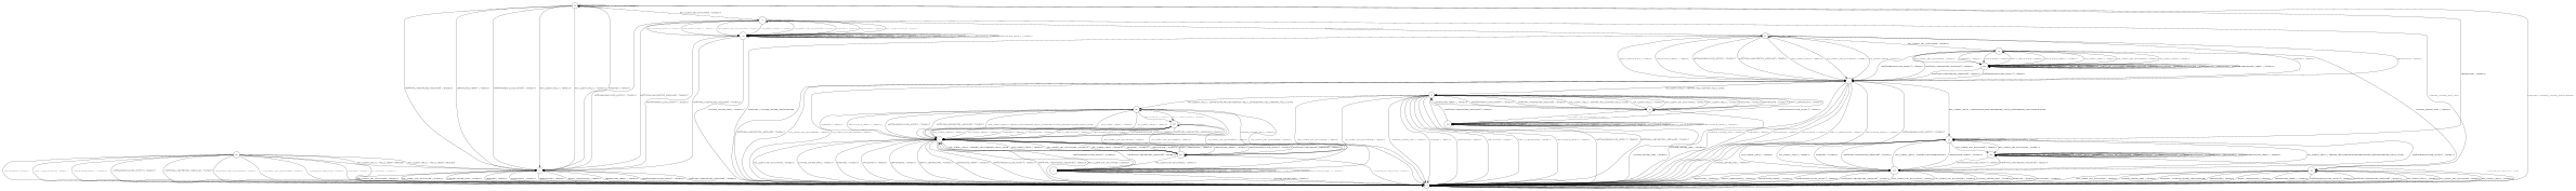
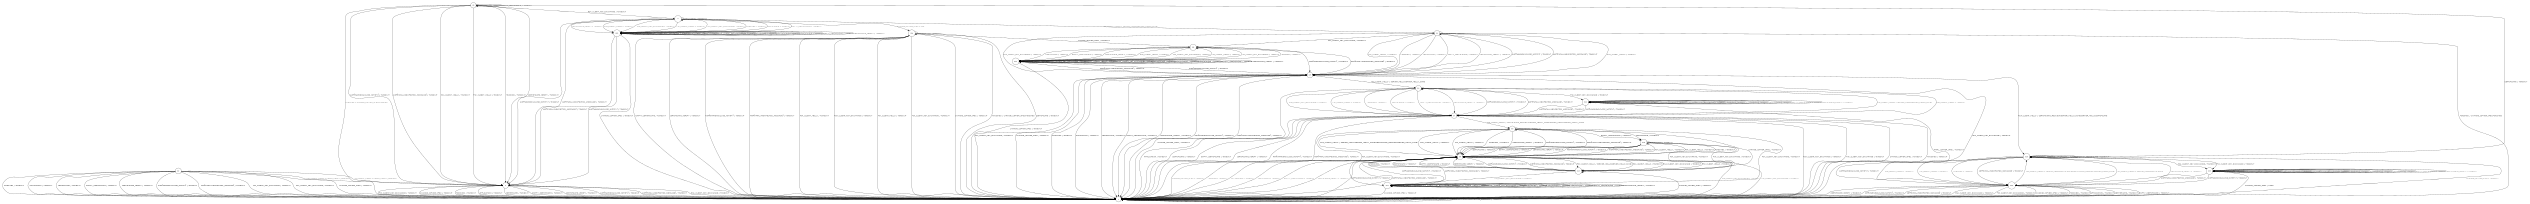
  digraph {
    fontname="Comic Neue"
    node [fontname="Comic Neue" shape=circle]
    edge [fontname="Comic Neue"]
    n1 [label=s0]
    n2 [label=s1]
    n3 [label=s2]
    n4 [label=s3]
    n5 [label=s17]
    n6 [label=s18]
    n7 [label=s4]
    n8 [label=s5]
    n9 [label=s11]
    n10 [label=s10]
    n11 [label=s16]
    n12 [label=s19]
    n13 [label=s20]
    n14 [label=s6]
    n15 [label=s61]
    n16 [label=s7]
    n17 [label=s12]
    n18 [label=s8]
    n19 [label=s9]
    n20 [label=s73]
    n21 [label=s15]
    n22 [label=s14]
    n1 -> n2 [label="RSA_CLIENT_KEY_EXCHANGE / TIMEOUT"]
    n1 -> n2 [label="PSK_CLIENT_KEY_EXCHANGE / TIMEOUT"]
    n1 -> n2 [label="CHANGE_CIPHER_SPEC / TIMEOUT"]
    n1 -> n2 [label="FINISHED / TIMEOUT"]
    n1 -> n2 [label="APPLICATION / TIMEOUT"]
    n1 -> n2 [label="CERTIFICATE / TIMEOUT"]
    n1 -> n2 [label="EMPTY_CERTIFICATE / TIMEOUT"]
    n1 -> n2 [label="CERTIFICATE_VERIFY / TIMEOUT"]
    n1 -> n2 [label="Alert(WARNING,CLOSE_NOTIFY) / TIMEOUT"]
    n1 -> n2 [label="Alert(FATAL,UNEXPECTED_MESSAGE) / TIMEOUT"]
    n1 -> n3 [label="RSA_CLIENT_HELLO / HELLO_VERIFY_REQUEST"]
    n1 -> n3 [label="PSK_CLIENT_HELLO / HELLO_VERIFY_REQUEST"]
    n2 -> n2 [label="RSA_CLIENT_HELLO / TIMEOUT"]
    n2 -> n2 [label="RSA_CLIENT_KEY_EXCHANGE / TIMEOUT"]
    n2 -> n2 [label="PSK_CLIENT_HELLO / TIMEOUT"]
    n2 -> n2 [label="PSK_CLIENT_KEY_EXCHANGE / TIMEOUT"]
    n2 -> n2 [label="CHANGE_CIPHER_SPEC / TIMEOUT"]
    n2 -> n2 [label="FINISHED / TIMEOUT"]
    n2 -> n2 [label="APPLICATION / TIMEOUT"]
    n2 -> n2 [label="CERTIFICATE / TIMEOUT"]
    n2 -> n2 [label="EMPTY_CERTIFICATE / TIMEOUT"]
    n2 -> n2 [label="CERTIFICATE_VERIFY / TIMEOUT"]
    n2 -> n2 [label="Alert(WARNING,CLOSE_NOTIFY) / TIMEOUT"]
    n2 -> n2 [label="Alert(FATAL,UNEXPECTED_MESSAGE) / TIMEOUT"]
    n3 -> n2 [label="RSA_CLIENT_KEY_EXCHANGE / TIMEOUT"]
    n3 -> n2 [label="PSK_CLIENT_KEY_EXCHANGE / TIMEOUT"]
    n3 -> n2 [label="CHANGE_CIPHER_SPEC / TIMEOUT"]
    n3 -> n2 [label="FINISHED / TIMEOUT"]
    n3 -> n2 [label="APPLICATION / TIMEOUT"]
    n3 -> n2 [label="CERTIFICATE / TIMEOUT"]
    n3 -> n2 [label="EMPTY_CERTIFICATE / TIMEOUT"]
    n3 -> n2 [label="CERTIFICATE_VERIFY / TIMEOUT"]
    n3 -> n2 [label="Alert(WARNING,CLOSE_NOTIFY) / TIMEOUT"]
    n3 -> n2 [label="Alert(FATAL,UNEXPECTED_MESSAGE) / TIMEOUT"]
    n4 -> n2 [label="FINISHED / CHANGE_CIPHER_SPEC,FINISHED"]
    n4 -> n3 [label="RSA_CLIENT_HELLO / TIMEOUT"]
    n4 -> n3 [label="PSK_CLIENT_HELLO / TIMEOUT"]
    n4 -> n3 [label="FINISHED / TIMEOUT"]
    n4 -> n3 [label="CERTIFICATE_VERIFY / TIMEOUT"]
    n4 -> n3 [label="Alert(WARNING,CLOSE_NOTIFY) / TIMEOUT"]
    n4 -> n3 [label="Alert(FATAL,UNEXPECTED_MESSAGE) / TIMEOUT"]
    n4 -> n4 [label="APPLICATION / TIMEOUT"]
    n4 -> n4 [label="EMPTY_CERTIFICATE / TIMEOUT"]
    n4 -> n5 [label="RSA_CLIENT_KEY_EXCHANGE / TIMEOUT"]
    n4 -> n6 [label="CERTIFICATE / TIMEOUT"]
    n5 -> n3 [label="Alert(WARNING,CLOSE_NOTIFY) / TIMEOUT"]
    n5 -> n3 [label="Alert(FATAL,UNEXPECTED_MESSAGE) / TIMEOUT"]
    n5 -> n5 [label="APPLICATION / TIMEOUT"]
    n5 -> n7 [label="PSK_CLIENT_HELLO / SERVER_HELLO,SERVER_HELLO_DONE"]
    n5 -> n10 [label="RSA_CLIENT_HELLO / TIMEOUT"]
    n5 -> n10 [label="RSA_CLIENT_KEY_EXCHANGE / TIMEOUT"]
    n5 -> n10 [label="PSK_CLIENT_HELLO / TIMEOUT"]
    n5 -> n10 [label="PSK_CLIENT_KEY_EXCHANGE / TIMEOUT"]
    n5 -> n10 [label="FINISHED / TIMEOUT"]
    n5 -> n10 [label="CERTIFICATE / TIMEOUT"]
    n5 -> n10 [label="EMPTY_CERTIFICATE / TIMEOUT"]
    n5 -> n10 [label="CERTIFICATE_VERIFY / TIMEOUT"]
    n5 -> n11 [label="CHANGE_CIPHER_SPEC / RSA"]
    n6 -> n2 [label="CHANGE_CIPHER_SPEC / TIMEOUT"]
    n6 -> n6 [label="APPLICATION / TIMEOUT"]
    n6 -> n6 [label="CERTIFICATE / TIMEOUT"]
    n6 -> n6 [label="EMPTY_CERTIFICATE / TIMEOUT"]
    n6 -> n12 [label="RSA_CLIENT_KEY_EXCHANGE / TIMEOUT"]
    n6 -> n12 [label="PSK_CLIENT_KEY_EXCHANGE / TIMEOUT"]
    n6 -> n13 [label="RSA_CLIENT_HELLO / TIMEOUT"]
    n6 -> n13 [label="PSK_CLIENT_HELLO / TIMEOUT"]
    n6 -> n13 [label="FINISHED / TIMEOUT"]
    n6 -> n13 [label="CERTIFICATE_VERIFY / TIMEOUT"]
    n6 -> n13 [label="Alert(WARNING,CLOSE_NOTIFY) / TIMEOUT"]
    n6 -> n13 [label="Alert(FATAL,UNEXPECTED_MESSAGE) / TIMEOUT"]
    n7 -> n2 [label="FINISHED / CHANGE_CIPHER_SPEC,FINISHED"]
    n7 -> n7 [label="APPLICATION / TIMEOUT"]
    n7 -> n8 [label="RSA_CLIENT_HELLO / TIMEOUT"]
    n7 -> n8 [label="RSA_CLIENT_KEY_EXCHANGE / TIMEOUT"]
    n7 -> n8 [label="PSK_CLIENT_HELLO / TIMEOUT"]
    n7 -> n8 [label="FINISHED / TIMEOUT"]
    n7 -> n8 [label="CERTIFICATE / TIMEOUT"]
    n7 -> n8 [label="EMPTY_CERTIFICATE / TIMEOUT"]
    n7 -> n8 [label="CERTIFICATE_VERIFY / TIMEOUT"]
    n7 -> n8 [label="Alert(WARNING,CLOSE_NOTIFY) / TIMEOUT"]
    n7 -> n8 [label="Alert(FATAL,UNEXPECTED_MESSAGE) / TIMEOUT"]
    n7 -> n9 [label="PSK_CLIENT_KEY_EXCHANGE / TIMEOUT"]
    n8 -> n2 [label="RSA_CLIENT_KEY_EXCHANGE / TIMEOUT"]
    n8 -> n2 [label="PSK_CLIENT_KEY_EXCHANGE / TIMEOUT"]
    n8 -> n2 [label="CHANGE_CIPHER_SPEC / TIMEOUT"]
    n8 -> n2 [label="FINISHED / TIMEOUT"]
    n8 -> n2 [label="APPLICATION / TIMEOUT"]
    n8 -> n2 [label="CERTIFICATE / TIMEOUT"]
    n8 -> n2 [label="EMPTY_CERTIFICATE / TIMEOUT"]
    n8 -> n2 [label="CERTIFICATE_VERIFY / TIMEOUT"]
    n8 -> n2 [label="Alert(WARNING,CLOSE_NOTIFY) / TIMEOUT"]
    n8 -> n2 [label="Alert(FATAL,UNEXPECTED_MESSAGE) / TIMEOUT"]
    n8 -> n6 [label="RSA_CLIENT_HELLO / CERTIFICATE_REQUEST,SERVER_HELLO_DONE,SERVER_HELLO,CERTIFICATE"]
-   n8 -> n16 [label="PSK_CLIENT_HELLO / SERVER_HELLO,SERVER_HELLO_DONE"]
+   n8 -> n14 [label="PSK_CLIENT_HELLO / SERVER_HELLO,SERVER_HELLO_DONE"]
    n9 -> n8 [label="Alert(WARNING,CLOSE_NOTIFY) / TIMEOUT"]
    n9 -> n8 [label="Alert(FATAL,UNEXPECTED_MESSAGE) / TIMEOUT"]
    n9 -> n9 [label="APPLICATION / TIMEOUT"]
-   n9 -> n11 [label="CHANGE_CIPHER_SPEC / TIMEOUT"]
+   n11 -> n9 [label="CHANGE_CIPHER_SPEC / TIMEOUT"]
    n9 -> n15 [label="RSA_CLIENT_HELLO / TIMEOUT"]
    n9 -> n15 [label="RSA_CLIENT_KEY_EXCHANGE / TIMEOUT"]
    n9 -> n15 [label="PSK_CLIENT_HELLO / TIMEOUT"]
    n9 -> n15 [label="PSK_CLIENT_KEY_EXCHANGE / TIMEOUT"]
    n9 -> n15 [label="FINISHED / TIMEOUT"]
    n9 -> n15 [label="CERTIFICATE / TIMEOUT"]
    n9 -> n15 [label="EMPTY_CERTIFICATE / TIMEOUT"]
    n9 -> n15 [label="CERTIFICATE_VERIFY / TIMEOUT"]
    n10 -> n2 [label="CHANGE_CIPHER_SPEC / TIMEOUT"]
    n10 -> n3 [label="Alert(WARNING,CLOSE_NOTIFY) / TIMEOUT"]
    n10 -> n3 [label="Alert(FATAL,UNEXPECTED_MESSAGE) / TIMEOUT"]
    n10 -> n10 [label="RSA_CLIENT_HELLO / TIMEOUT"]
    n10 -> n10 [label="RSA_CLIENT_KEY_EXCHANGE / TIMEOUT"]
    n10 -> n10 [label="PSK_CLIENT_HELLO / TIMEOUT"]
    n10 -> n10 [label="PSK_CLIENT_KEY_EXCHANGE / TIMEOUT"]
    n10 -> n10 [label="FINISHED / TIMEOUT"]
    n10 -> n10 [label="APPLICATION / TIMEOUT"]
    n10 -> n10 [label="CERTIFICATE / TIMEOUT"]
    n10 -> n10 [label="EMPTY_CERTIFICATE / TIMEOUT"]
    n10 -> n10 [label="CERTIFICATE_VERIFY / TIMEOUT"]
    n11 -> n2 [label="RSA_CLIENT_HELLO / TIMEOUT"]
    n11 -> n2 [label="RSA_CLIENT_KEY_EXCHANGE / TIMEOUT"]
    n11 -> n2 [label="PSK_CLIENT_HELLO / TIMEOUT"]
    n11 -> n2 [label="PSK_CLIENT_KEY_EXCHANGE / TIMEOUT"]
    n11 -> n2 [label="CHANGE_CIPHER_SPEC / TIMEOUT"]
    n11 -> n2 [label="FINISHED / CHANGE_CIPHER_SPEC,FINISHED"]
    n11 -> n2 [label="CERTIFICATE / TIMEOUT"]
    n11 -> n2 [label="EMPTY_CERTIFICATE / TIMEOUT"]
    n11 -> n2 [label="CERTIFICATE_VERIFY / TIMEOUT"]
    n11 -> n2 [label="Alert(WARNING,CLOSE_NOTIFY) / TIMEOUT"]
    n11 -> n2 [label="Alert(FATAL,UNEXPECTED_MESSAGE) / TIMEOUT"]
    n11 -> n11 [label="APPLICATION / TIMEOUT"]
    n12 -> n2 [label="CHANGE_CIPHER_SPEC / FATAL"]
    n12 -> n12 [label="RSA_CLIENT_HELLO / TIMEOUT"]
    n12 -> n12 [label="RSA_CLIENT_KEY_EXCHANGE / TIMEOUT"]
    n12 -> n12 [label="PSK_CLIENT_HELLO / TIMEOUT"]
    n12 -> n12 [label="PSK_CLIENT_KEY_EXCHANGE / TIMEOUT"]
    n12 -> n12 [label="FINISHED / TIMEOUT"]
    n12 -> n12 [label="APPLICATION / TIMEOUT"]
    n12 -> n12 [label="CERTIFICATE / TIMEOUT"]
    n12 -> n12 [label="EMPTY_CERTIFICATE / TIMEOUT"]
    n12 -> n12 [label="CERTIFICATE_VERIFY / TIMEOUT"]
    n12 -> n13 [label="Alert(WARNING,CLOSE_NOTIFY) / TIMEOUT"]
    n12 -> n13 [label="Alert(FATAL,UNEXPECTED_MESSAGE) / TIMEOUT"]
    n13 -> n2 [label="RSA_CLIENT_KEY_EXCHANGE / TIMEOUT"]
    n13 -> n2 [label="PSK_CLIENT_KEY_EXCHANGE / TIMEOUT"]
    n13 -> n2 [label="CHANGE_CIPHER_SPEC / TIMEOUT"]
    n13 -> n2 [label="FINISHED / TIMEOUT"]
    n13 -> n2 [label="APPLICATION / TIMEOUT"]
    n13 -> n2 [label="CERTIFICATE / TIMEOUT"]
    n13 -> n2 [label="EMPTY_CERTIFICATE / TIMEOUT"]
    n13 -> n2 [label="CERTIFICATE_VERIFY / TIMEOUT"]
    n13 -> n2 [label="Alert(WARNING,CLOSE_NOTIFY) / TIMEOUT"]
    n13 -> n2 [label="Alert(FATAL,UNEXPECTED_MESSAGE) / TIMEOUT"]
    n13 -> n6 [label="RSA_CLIENT_HELLO / SERVER_HELLO,CERTIFICATE,CERTIFICATE_REQUEST,SERVER_HELLO_DONE"]
    n13 -> n6 [label="PSK_CLIENT_HELLO / SERVER_HELLO,CERTIFICATE"]
    n14 -> n2 [label="CHANGE_CIPHER_SPEC / TIMEOUT"]
    n14 -> n14 [label="APPLICATION / TIMEOUT"]
    n14 -> n16 [label="RSA_CLIENT_HELLO / TIMEOUT"]
    n14 -> n16 [label="RSA_CLIENT_KEY_EXCHANGE / TIMEOUT"]
    n14 -> n16 [label="PSK_CLIENT_HELLO / TIMEOUT"]
    n14 -> n16 [label="FINISHED / TIMEOUT"]
    n14 -> n16 [label="CERTIFICATE / TIMEOUT"]
    n14 -> n16 [label="EMPTY_CERTIFICATE / TIMEOUT"]
    n14 -> n16 [label="CERTIFICATE_VERIFY / TIMEOUT"]
    n14 -> n16 [label="Alert(WARNING,CLOSE_NOTIFY) / TIMEOUT"]
    n14 -> n16 [label="Alert(FATAL,UNEXPECTED_MESSAGE) / TIMEOUT"]
    n14 -> n17 [label="PSK_CLIENT_KEY_EXCHANGE / TIMEOUT"]
+   n15 -> n2 [label="CHANGE_CIPHER_SPEC / TIMEOUT"]
    n15 -> n8 [label="Alert(WARNING,CLOSE_NOTIFY) / TIMEOUT"]
    n15 -> n8 [label="Alert(FATAL,UNEXPECTED_MESSAGE) / TIMEOUT"]
    n15 -> n15 [label="RSA_CLIENT_HELLO / TIMEOUT"]
    n15 -> n15 [label="RSA_CLIENT_KEY_EXCHANGE / TIMEOUT"]
    n15 -> n15 [label="PSK_CLIENT_HELLO / TIMEOUT"]
    n15 -> n15 [label="PSK_CLIENT_KEY_EXCHANGE / TIMEOUT"]
    n15 -> n15 [label="FINISHED / TIMEOUT"]
    n15 -> n15 [label="APPLICATION / TIMEOUT"]
    n15 -> n15 [label="CERTIFICATE / TIMEOUT"]
    n15 -> n15 [label="EMPTY_CERTIFICATE / TIMEOUT"]
    n15 -> n15 [label="CERTIFICATE_VERIFY / TIMEOUT"]
    n16 -> n2 [label="RSA_CLIENT_KEY_EXCHANGE / TIMEOUT"]
    n16 -> n2 [label="PSK_CLIENT_KEY_EXCHANGE / TIMEOUT"]
    n16 -> n2 [label="CHANGE_CIPHER_SPEC / TIMEOUT"]
    n16 -> n2 [label="FINISHED / TIMEOUT"]
    n16 -> n2 [label="APPLICATION / TIMEOUT"]
    n16 -> n2 [label="CERTIFICATE / TIMEOUT"]
    n16 -> n2 [label="EMPTY_CERTIFICATE / TIMEOUT"]
    n16 -> n2 [label="CERTIFICATE_VERIFY / TIMEOUT"]
    n16 -> n2 [label="Alert(WARNING,CLOSE_NOTIFY) / TIMEOUT"]
    n16 -> n2 [label="Alert(FATAL,UNEXPECTED_MESSAGE) / TIMEOUT"]
    n16 -> n14 [label="PSK_CLIENT_HELLO / SERVER_HELLO,SERVER_HELLO_DONE"]
    n16 -> n18 [label="RSA_CLIENT_HELLO / CERTIFICATE_REQUEST,SERVER_HELLO_DONE,SERVER_HELLO,SERVER_HELLO_DONE"]
-   n17 -> n2 [label="CHANGE_CIPHER_SPEC / TIMEOUT"]
+   n17 -> n2 [label="FATAL_CIPHER_SPEC / TIMEOUT"]
    n17 -> n16 [label="Alert(WARNING,CLOSE_NOTIFY) / TIMEOUT"]
    n17 -> n16 [label="Alert(FATAL,UNEXPECTED_MESSAGE) / TIMEOUT"]
    n17 -> n17 [label="RSA_CLIENT_HELLO / TIMEOUT"]
    n17 -> n17 [label="RSA_CLIENT_KEY_EXCHANGE / TIMEOUT"]
    n17 -> n17 [label="PSK_CLIENT_HELLO / TIMEOUT"]
    n17 -> n17 [label="PSK_CLIENT_KEY_EXCHANGE / TIMEOUT"]
    n17 -> n17 [label="FINISHED / TIMEOUT"]
    n17 -> n17 [label="APPLICATION / TIMEOUT"]
    n17 -> n17 [label="CERTIFICATE / TIMEOUT"]
    n17 -> n17 [label="EMPTY_CERTIFICATE / TIMEOUT"]
    n17 -> n17 [label="CERTIFICATE_VERIFY / TIMEOUT"]
    n18 -> n18 [label="APPLICATION / TIMEOUT"]
    n18 -> n19 [label="RSA_CLIENT_HELLO / TIMEOUT"]
    n18 -> n19 [label="PSK_CLIENT_HELLO / TIMEOUT"]
    n18 -> n19 [label="FINISHED / TIMEOUT"]
    n18 -> n19 [label="CERTIFICATE_VERIFY / TIMEOUT"]
    n18 -> n19 [label="Alert(WARNING,CLOSE_NOTIFY) / TIMEOUT"]
    n18 -> n19 [label="Alert(FATAL,UNEXPECTED_MESSAGE) / TIMEOUT"]
    n18 -> n20 [label="RSA_CLIENT_KEY_EXCHANGE / TIMEOUT"]
    n18 -> n20 [label="PSK_CLIENT_KEY_EXCHANGE / TIMEOUT"]
    n18 -> n21 [label="CERTIFICATE / TIMEOUT"]
    n18 -> n21 [label="EMPTY_CERTIFICATE / TIMEOUT"]
    n18 -> n22 [label="CHANGE_CIPHER_SPEC / TIMEOUT"]
    n19 -> n2 [label="RSA_CLIENT_KEY_EXCHANGE / TIMEOUT"]
    n19 -> n2 [label="PSK_CLIENT_KEY_EXCHANGE / TIMEOUT"]
    n19 -> n2 [label="CHANGE_CIPHER_SPEC / TIMEOUT"]
    n19 -> n2 [label="FINISHED / TIMEOUT"]
    n19 -> n2 [label="APPLICATION / TIMEOUT"]
    n19 -> n2 [label="CERTIFICATE / TIMEOUT"]
    n19 -> n2 [label="EMPTY_CERTIFICATE / TIMEOUT"]
    n19 -> n2 [label="CERTIFICATE_VERIFY / TIMEOUT"]
    n19 -> n2 [label="Alert(WARNING,CLOSE_NOTIFY) / TIMEOUT"]
    n19 -> n2 [label="Alert(FATAL,UNEXPECTED_MESSAGE) / TIMEOUT"]
    n19 -> n18 [label="RSA_CLIENT_HELLO / SERVER_HELLO,SERVER_HELLO_DONE,CERTIFICATE_REQUEST,SERVER_HELLO_DONE"]
    n19 -> n22 [label="PSK_CLIENT_HELLO / SERVER_HELLO,SERVER_HELLO_DONE"]
    n20 -> n2 [label="CHANGE_CIPHER_SPEC / TIMEOUT"]
    n20 -> n19 [label="Alert(WARNING,CLOSE_NOTIFY) / TIMEOUT"]
    n20 -> n19 [label="Alert(FATAL,UNEXPECTED_MESSAGE) / TIMEOUT"]
    n20 -> n20 [label="RSA_CLIENT_HELLO / TIMEOUT"]
    n20 -> n20 [label="RSA_CLIENT_KEY_EXCHANGE / TIMEOUT"]
    n20 -> n20 [label="PSK_CLIENT_HELLO / TIMEOUT"]
    n20 -> n20 [label="PSK_CLIENT_KEY_EXCHANGE / TIMEOUT"]
    n20 -> n20 [label="FINISHED / TIMEOUT"]
    n20 -> n20 [label="APPLICATION / TIMEOUT"]
    n20 -> n20 [label="CERTIFICATE / TIMEOUT"]
    n20 -> n20 [label="EMPTY_CERTIFICATE / TIMEOUT"]
    n20 -> n20 [label="CERTIFICATE_VERIFY / TIMEOUT"]
    n21 -> n19 [label="RSA_CLIENT_HELLO / TIMEOUT"]
    n21 -> n19 [label="PSK_CLIENT_HELLO / TIMEOUT"]
    n21 -> n19 [label="FINISHED / TIMEOUT"]
    n21 -> n19 [label="CERTIFICATE / TIMEOUT"]
    n21 -> n19 [label="EMPTY_CERTIFICATE / TIMEOUT"]
    n21 -> n19 [label="CERTIFICATE_VERIFY / TIMEOUT"]
    n21 -> n19 [label="Alert(WARNING,CLOSE_NOTIFY) / TIMEOUT"]
    n21 -> n19 [label="Alert(FATAL,UNEXPECTED_MESSAGE) / TIMEOUT"]
    n21 -> n21 [label="APPLICATION / TIMEOUT"]
    n21 -> n22 [label="RSA_CLIENT_KEY_EXCHANGE / TIMEOUT"]
    n21 -> n22 [label="PSK_CLIENT_KEY_EXCHANGE / TIMEOUT"]
    n22 -> n2 [label="CHANGE_CIPHER_SPEC / TIMEOUT"]
    n22 -> n19 [label="RSA_CLIENT_HELLO / TIMEOUT"]
    n22 -> n19 [label="RSA_CLIENT_KEY_EXCHANGE / TIMEOUT"]
    n22 -> n19 [label="PSK_CLIENT_HELLO / TIMEOUT"]
    n22 -> n19 [label="FINISHED / TIMEOUT"]
    n22 -> n19 [label="CERTIFICATE / TIMEOUT"]
    n22 -> n19 [label="EMPTY_CERTIFICATE / TIMEOUT"]
    n22 -> n19 [label="CERTIFICATE_VERIFY / TIMEOUT"]
    n22 -> n19 [label="Alert(WARNING,CLOSE_NOTIFY) / TIMEOUT"]
    n22 -> n19 [label="Alert(FATAL,UNEXPECTED_MESSAGE) / TIMEOUT"]
    n22 -> n20 [label="PSK_CLIENT_KEY_EXCHANGE / TIMEOUT"]
    n22 -> n22 [label="APPLICATION / TIMEOUT"]
  }
